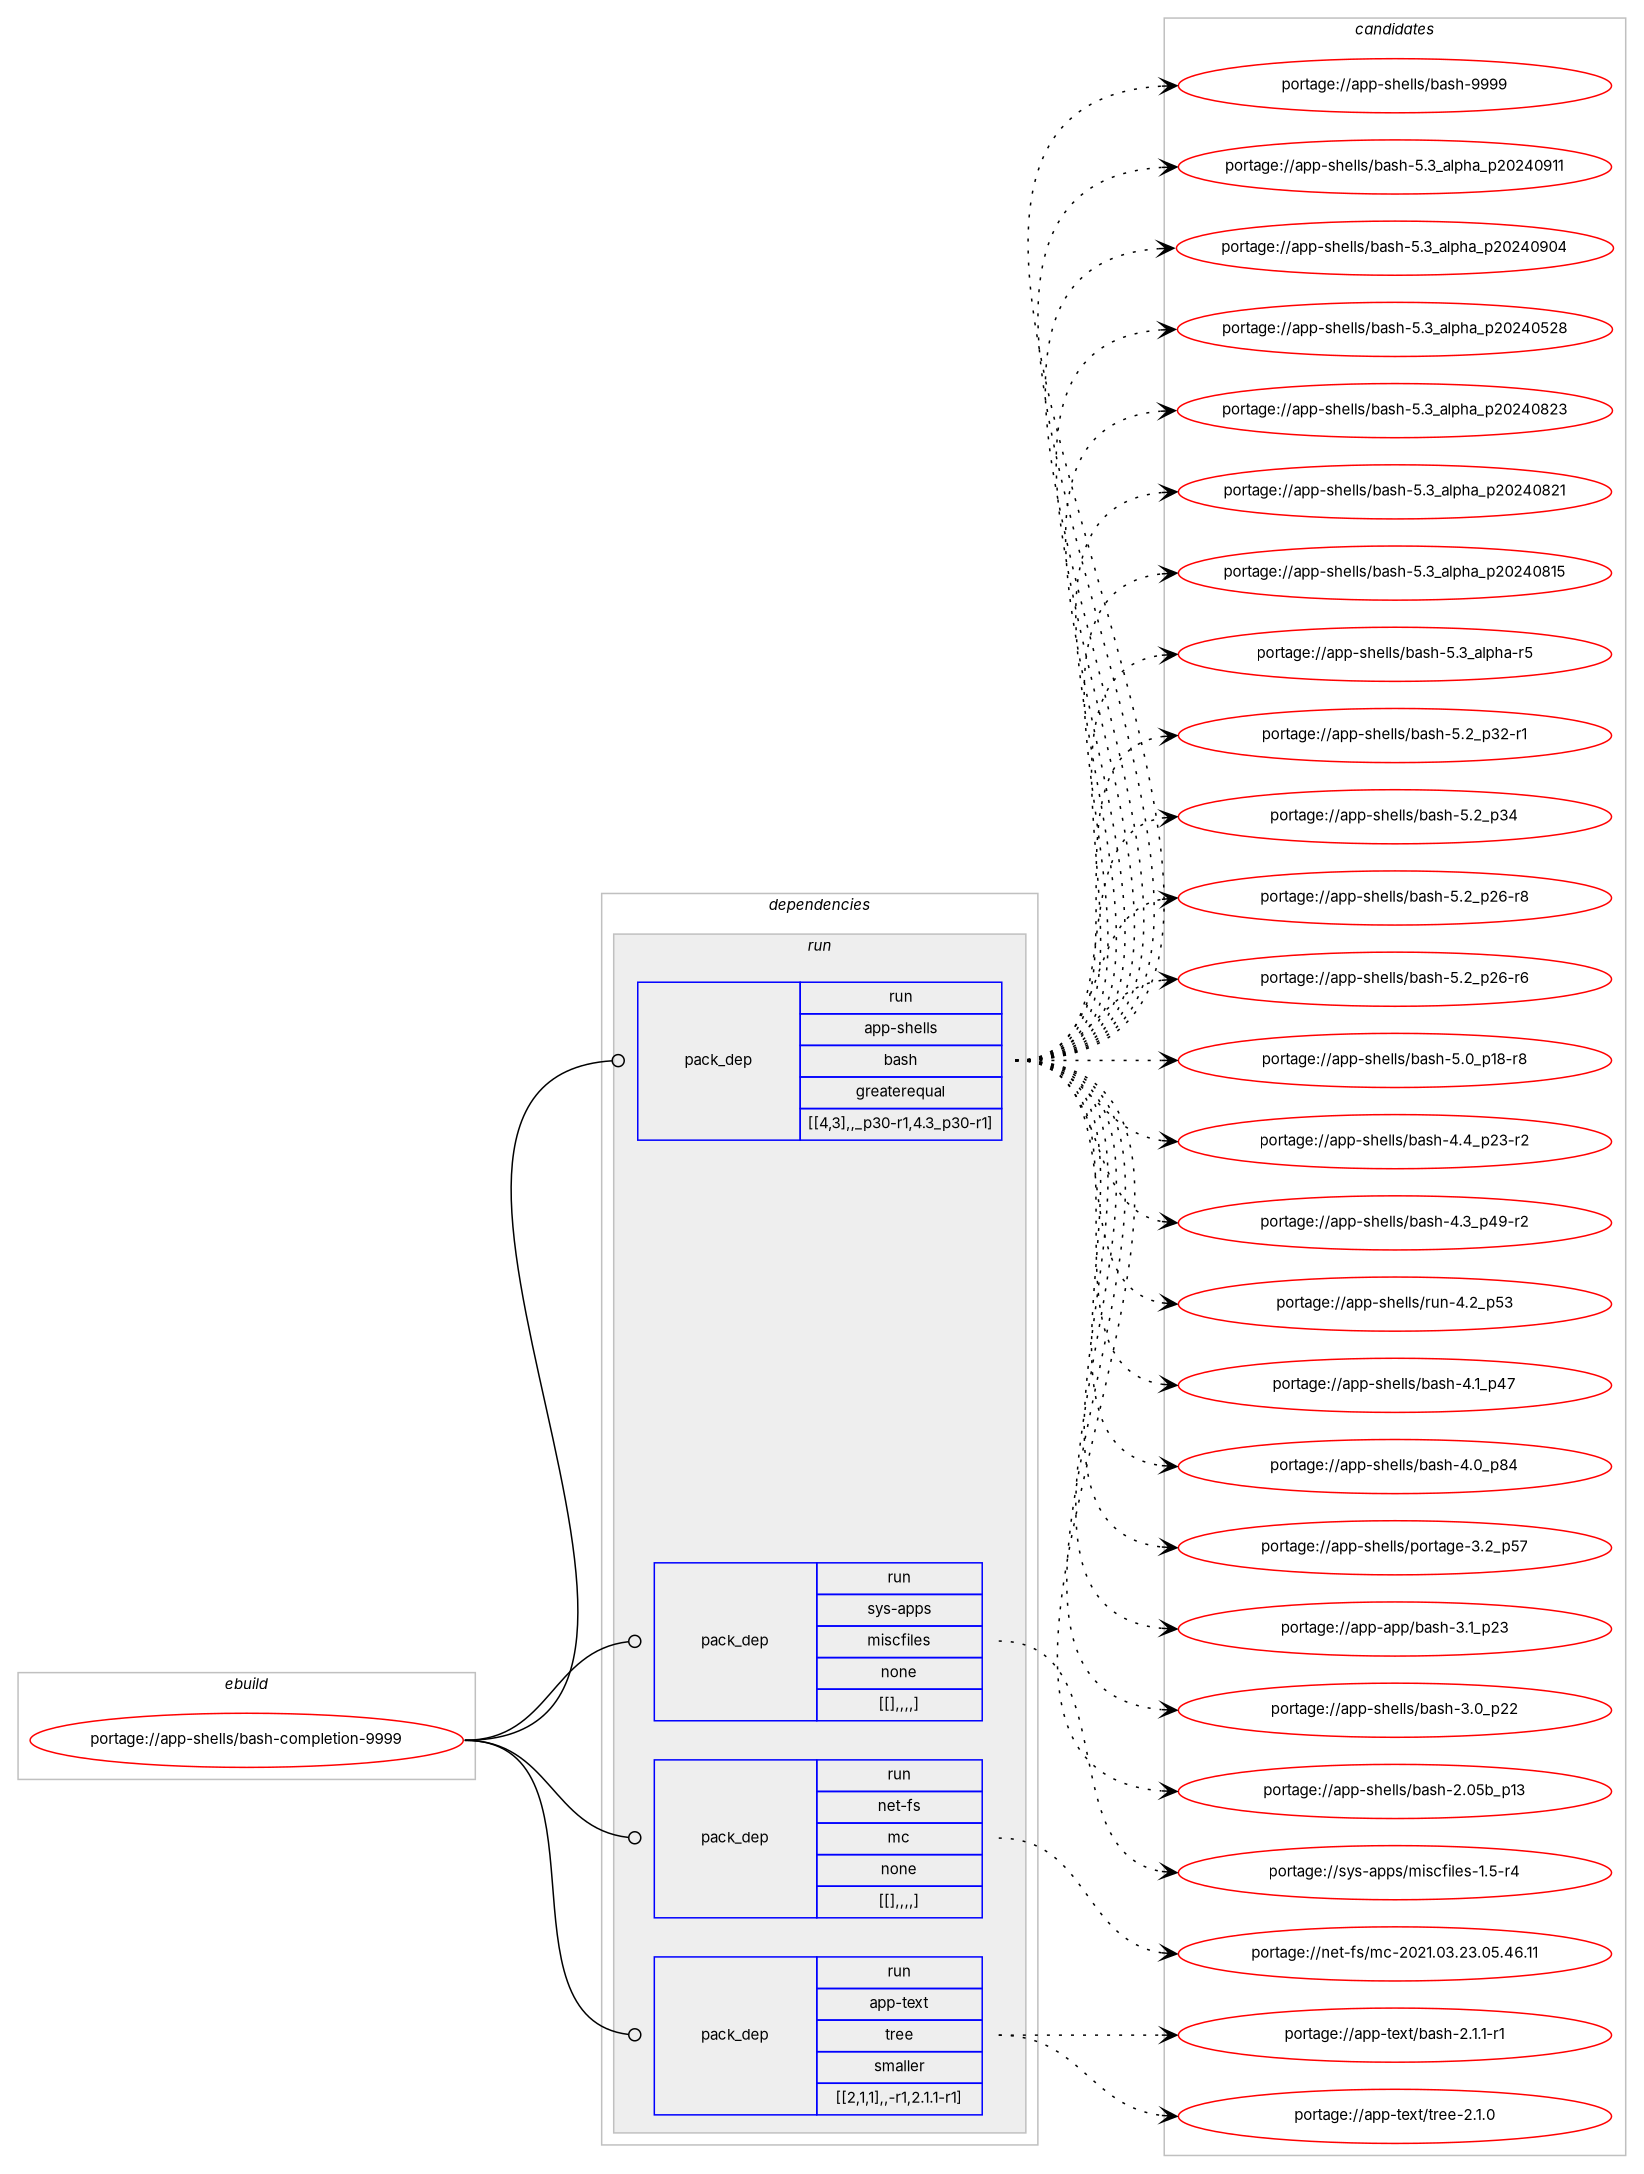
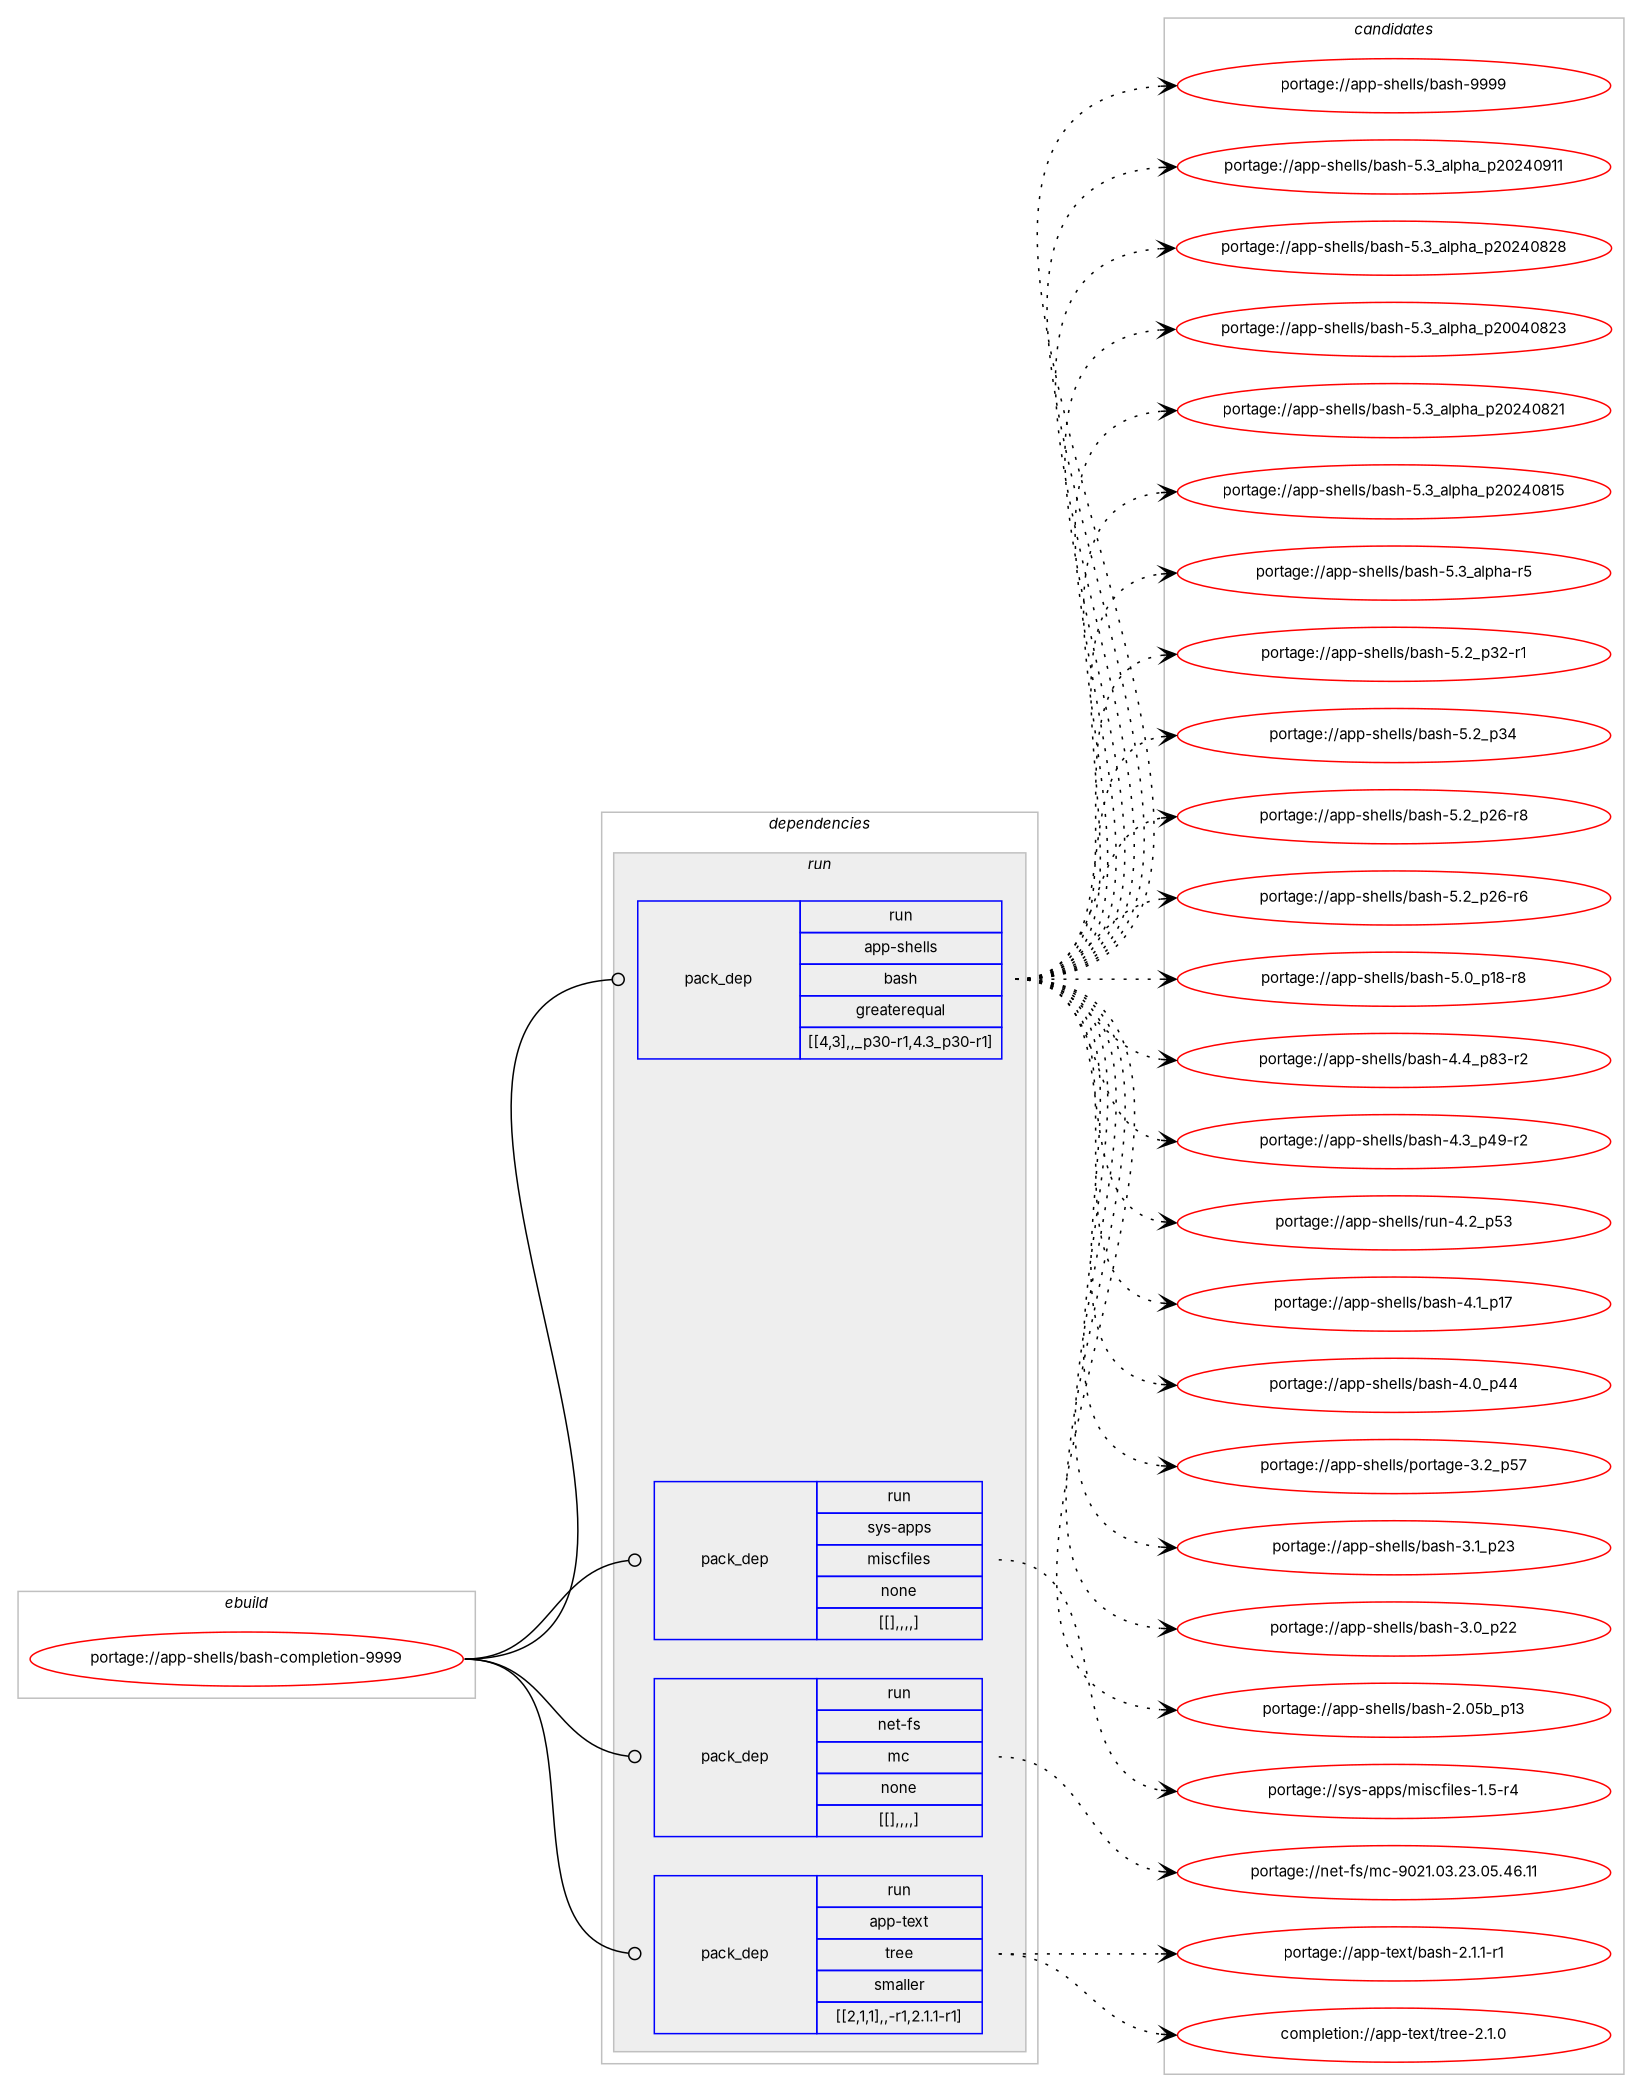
  digraph {
    compound=true
    concentrate=true
    fontname=Inter
    fontsize=10
    newrank=true
    rankdir=LR
    ranksep=1.5
    node [color=red fontname=Inter fontsize=10]
    edge [arrowhead=vee fontname=Inter headport=w style=dotted tailport=e weight=100]
    n1 [label="portage://app-shells/bash-completion-9999" width=4]
    n2 [color=blue label=<<TABLE BORDER="0" CELLBORDER="1" CELLSPACING="0" CELLPADDING="4" WIDTH="220"><TR><TD ROWSPAN="6" CELLPADDING="30">pack_dep</TD></TR><TR><TD WIDTH="110">run</TD></TR><TR><TD>app-shells</TD></TR><TR><TD>bash</TD></TR><TR><TD>greaterequal</TD></TR><TR><TD>[[4,3],,_p30-r1,4.3_p30-r1]</TD></TR></TABLE>> shape=none]
    n3 [color=blue label=<<TABLE BORDER="0" CELLBORDER="1" CELLSPACING="0" CELLPADDING="4" WIDTH="220"><TR><TD ROWSPAN="6" CELLPADDING="30">pack_dep</TD></TR><TR><TD WIDTH="110">run</TD></TR><TR><TD>sys-apps</TD></TR><TR><TD>miscfiles</TD></TR><TR><TD>none</TD></TR><TR><TD>[[],,,,]</TD></TR></TABLE>> shape=none]
    n4 [color=blue label=<<TABLE BORDER="0" CELLBORDER="1" CELLSPACING="0" CELLPADDING="4" WIDTH="220"><TR><TD ROWSPAN="6" CELLPADDING="30">pack_dep</TD></TR><TR><TD WIDTH="110">run</TD></TR><TR><TD>net-fs</TD></TR><TR><TD>mc</TD></TR><TR><TD>none</TD></TR><TR><TD>[[],,,,]</TD></TR></TABLE>> shape=none]
    n5 [color=blue label=<<TABLE BORDER="0" CELLBORDER="1" CELLSPACING="0" CELLPADDING="4" WIDTH="220"><TR><TD ROWSPAN="6" CELLPADDING="30">pack_dep</TD></TR><TR><TD WIDTH="110">run</TD></TR><TR><TD>app-text</TD></TR><TR><TD>tree</TD></TR><TR><TD>smaller</TD></TR><TR><TD>[[2,1,1],,-r1,2.1.1-r1]</TD></TR></TABLE>> shape=none]
    n6 [label="portage://app-shells/bash-9999" width=4]
    n7 [label="portage://app-shells/bash-5.3_alpha_p20240911" width=4]
-   n8 [label="portage://app-shells/bash-5.3_alpha_p20240904" width=4]
-   n9 [label="portage://app-shells/bash-5.3_alpha_p20240528" width=4]
-   n10 [label="portage://app-shells/bash-5.3_alpha_p20240823" width=4]
+   n9 [label="portage://app-shells/bash-5.3_alpha_p20240828" width=4]
+   n10 [label="portage://app-shells/bash-5.3_alpha_p20040823" width=4]
    n11 [label="portage://app-shells/bash-5.3_alpha_p20240821" width=4]
    n12 [label="portage://app-shells/bash-5.3_alpha_p20240815" width=4]
    n13 [label="portage://app-shells/bash-5.3_alpha-r5" width=4]
    n14 [label="portage://app-shells/bash-5.2_p32-r1" width=4]
    n15 [label="portage://app-shells/bash-5.2_p34" width=4]
    n16 [label="portage://app-shells/bash-5.2_p26-r8" width=4]
    n17 [label="portage://app-shells/bash-5.2_p26-r6" width=4]
    n18 [label="portage://app-shells/bash-5.0_p18-r8" width=4]
-   n19 [label="portage://app-shells/bash-4.4_p23-r2" width=4]
+   n19 [label="portage://app-shells/bash-4.4_p83-r2" width=4]
    n20 [label="portage://app-shells/bash-4.3_p49-r2" width=4]
    n21 [label="portage://app-shells/run-4.2_p53" width=4]
-   n22 [label="portage://app-shells/bash-4.1_p47" width=4]
-   n23 [label="portage://app-shells/bash-4.0_p84" width=4]
+   n22 [label="portage://app-shells/bash-4.1_p17" width=4]
+   n23 [label="portage://app-shells/bash-4.0_p44" width=4]
    n24 [label="portage://app-shells/portage-3.2_p57" width=4]
-   n25 [label="portage://app-app/bash-3.1_p23" width=4]
+   n25 [label="portage://app-shells/bash-3.1_p23" width=4]
    n26 [label="portage://app-shells/bash-3.0_p22" width=4]
    n27 [label="portage://app-shells/bash-2.05b_p13" width=4]
    n28 [label="portage://sys-apps/miscfiles-1.5-r4" width=4]
-   n29 [label="portage://net-fs/mc-2021.03.23.05.46.11" width=4]
+   n29 [label="portage://net-fs/mc-9021.03.23.05.46.11" width=4]
    n30 [label="portage://app-text/bash-2.1.1-r1" width=4]
-   n31 [label="portage://app-text/tree-2.1.0" width=4]
+   n31 [label="completion://app-text/tree-2.1.0" width=4]
    subgraph cluster_1 {
      color=gray
      label=<<i>ebuild</i>>
      n1
    }
    subgraph cluster_2 {
      color=gray
      label=<<i>dependencies</i>>
      subgraph cluster_3 {
        color=gray
        fillcolor="#eeeeee"
        label=<<i>compile</i>>
        style=filled
      }
      subgraph cluster_4 {
        color=gray
        fillcolor="#eeeeee"
        label=<<i>compile and run</i>>
        style=filled
      }
      subgraph cluster_5 {
        color=gray
        fillcolor="#eeeeee"
        label=<<i>run</i>>
        style=filled
        subgraph sub_6 {
          color=gray
          fillcolor="#eeeeee"
          label=<<i>run</i>>
          style=filled
          n2
        }
        subgraph sub_7 {
          color=gray
          fillcolor="#eeeeee"
          label=<<i>run</i>>
          style=filled
          n3
        }
        subgraph sub_8 {
          color=gray
          fillcolor="#eeeeee"
          label=<<i>run</i>>
          style=filled
          n4
        }
        subgraph sub_9 {
          color=gray
          fillcolor="#eeeeee"
          label=<<i>run</i>>
          style=filled
          n5
        }
      }
    }
    subgraph cluster_10 {
      color=gray
      label=<<i>candidates</i>>
      rank=same
      subgraph sub_11 {
        color=black
        label=<<i>candidates</i>>
        nodesep=1
        rank=same
        n6
        n7
-       n8
        n9
        n10
        n11
        n12
        n13
        n14
        n15
        n16
        n17
        n18
        n19
        n20
        n21
        n22
        n23
        n24
        n25
        n26
        n27
      }
      subgraph sub_12 {
        color=black
        label=<<i>candidates</i>>
        nodesep=1
        rank=same
        n28
      }
      subgraph sub_13 {
        color=black
        label=<<i>candidates</i>>
        nodesep=1
        rank=same
        n29
      }
      subgraph sub_14 {
        color=black
        label=<<i>candidates</i>>
        nodesep=1
        rank=same
        n30
        n31
      }
    }
    n1 -> n2 [arrowhead=odot style=solid weight=20]
    n1 -> n3 [arrowhead=odot style=solid weight=20]
    n1 -> n4 [arrowhead=odot style=solid weight=20]
    n1 -> n5 [arrowhead=odot style=solid weight=20]
    n2 -> n6
    n2 -> n7
-   n2 -> n8
    n2 -> n9
    n2 -> n10
    n2 -> n11
    n2 -> n12
    n2 -> n13
    n2 -> n14
    n2 -> n15
    n2 -> n16
    n2 -> n17
    n2 -> n18
    n2 -> n19
    n2 -> n20
    n2 -> n21
    n2 -> n22
    n2 -> n23
    n2 -> n24
    n2 -> n25
    n2 -> n26
    n2 -> n27
    n3 -> n28
    n4 -> n29
    n5 -> n30
    n5 -> n31
  }
